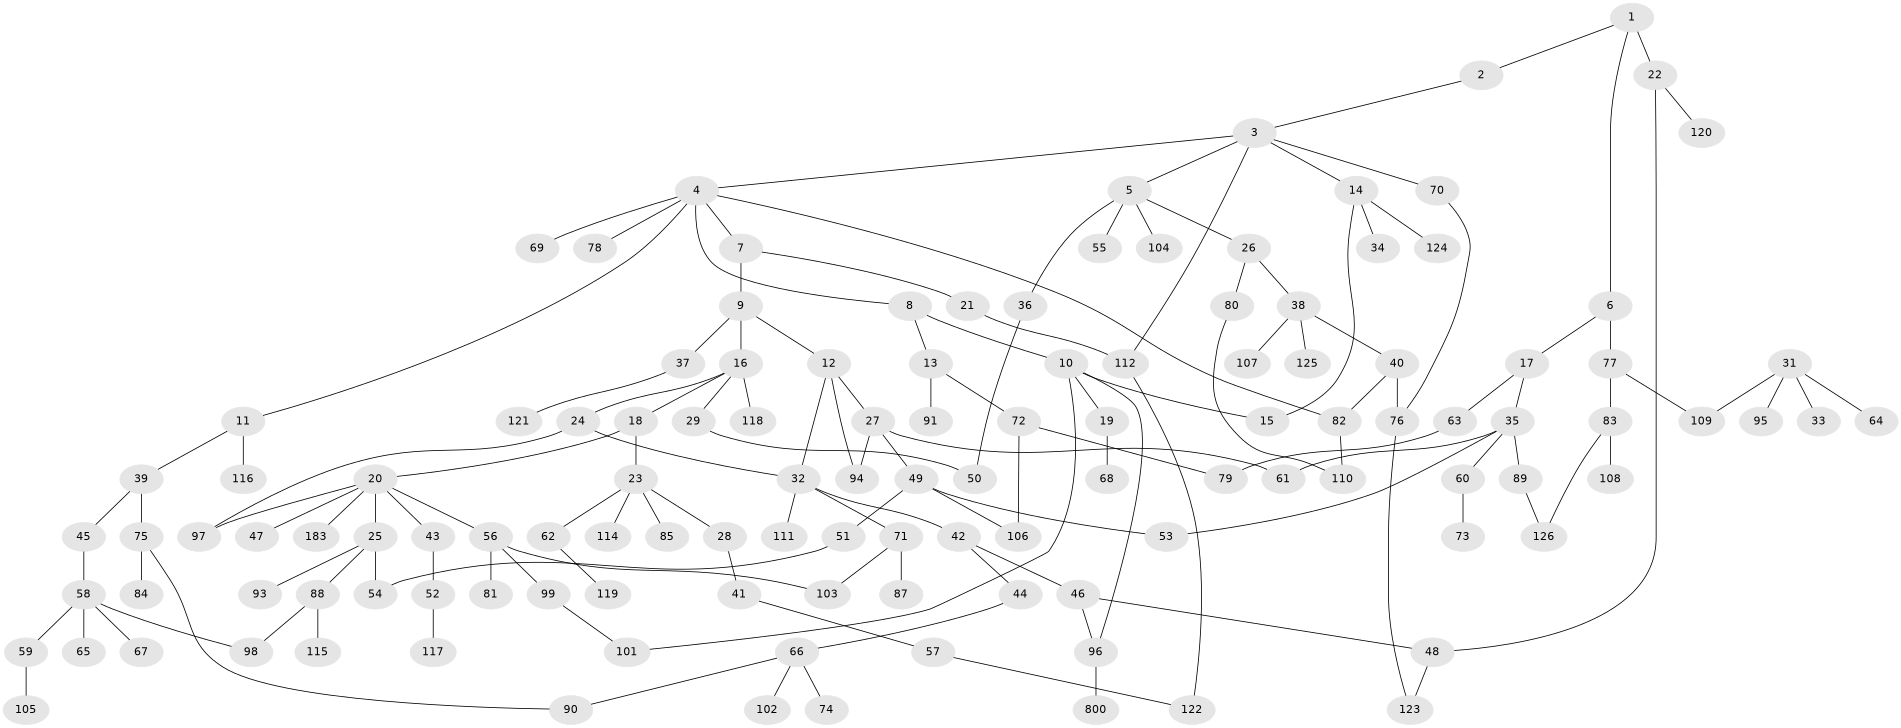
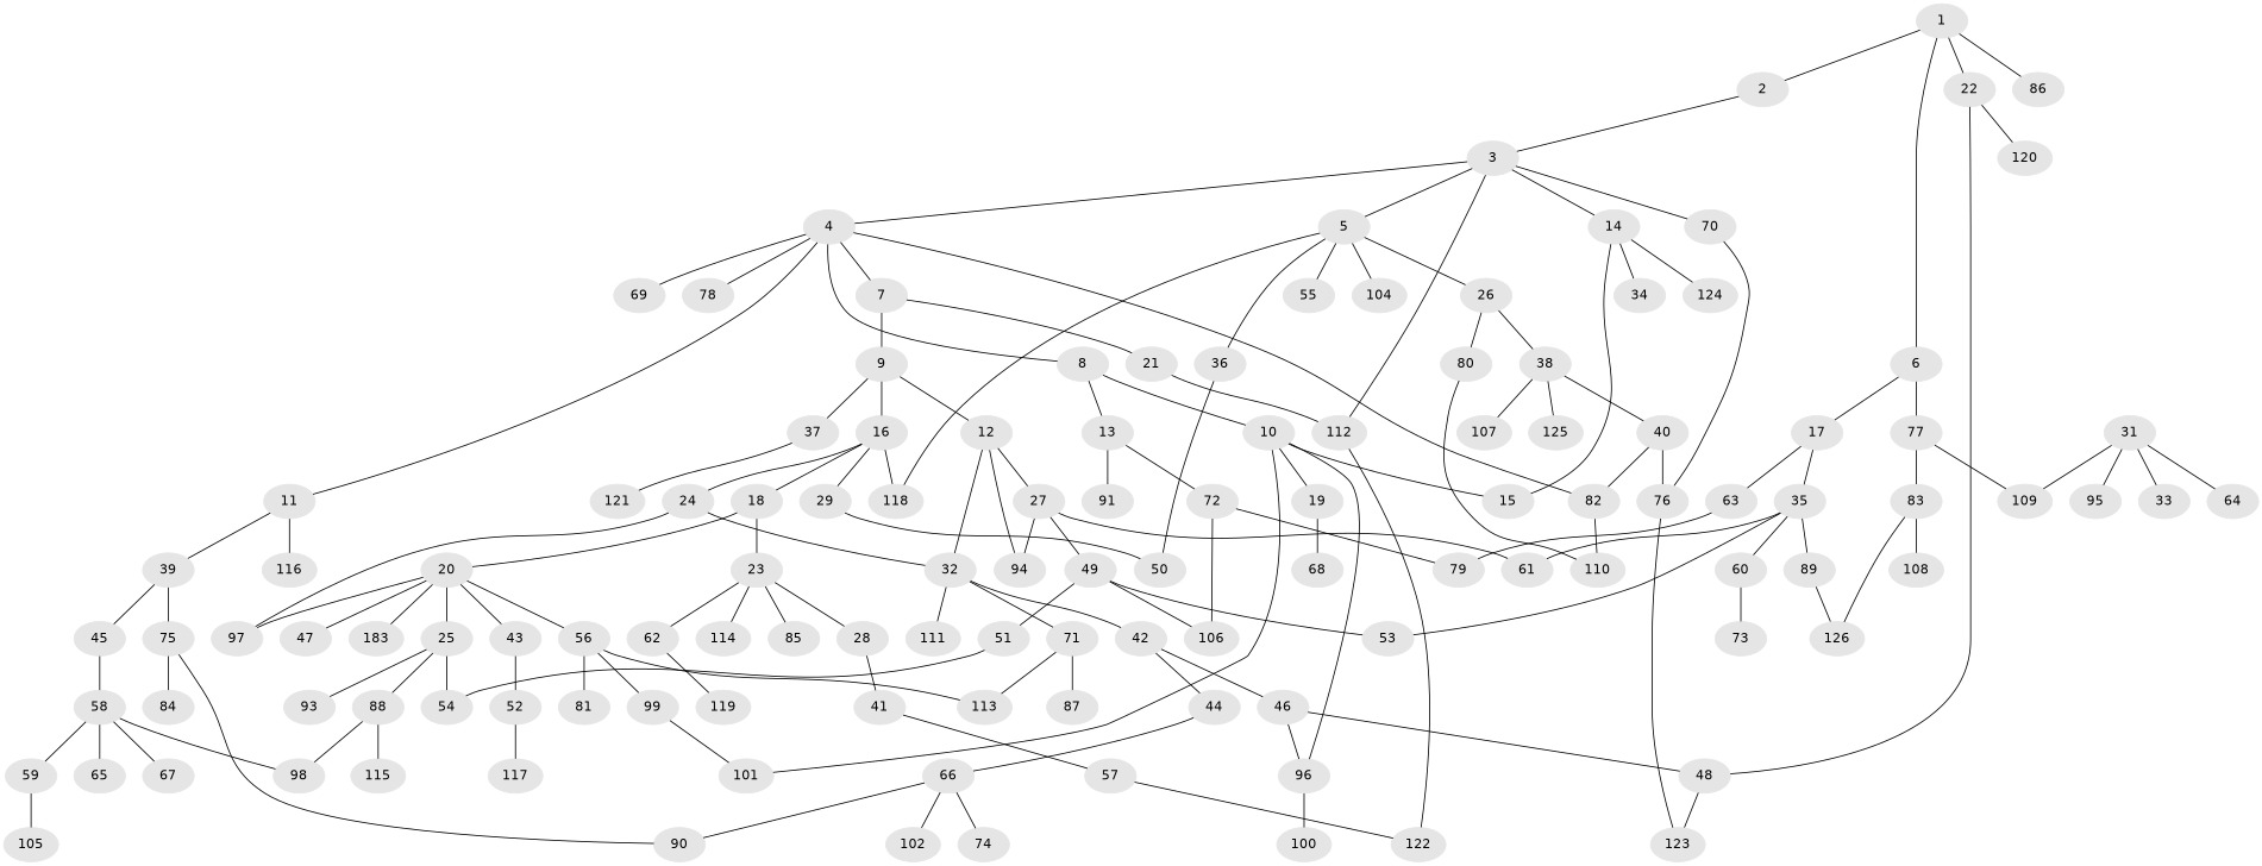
  graph {
    fontname="DejaVu Sans"
    node [color=gray90 fontname="DejaVu Sans" style=filled]
    edge [fontname="DejaVu Sans"]
    1
    2
    6
    22
+   86
    3
    17
    77
    48
    120
    4
    5
    14
    70
    112
    7
    8
    11
    69
    78
    82
    26
    36
    55
    104
    118
    15
    34
    124
    76
    122
    9
    21
    10
    13
    39
    116
    110
    38
    80
    50
    35
    63
    109
    83
    12
    16
    37
    19
    96
    101
    72
    91
    27
    32
    94
    18
    24
    29
    121
    68
-   100 [label=800]
+   100
    45
    75
    49
    61
    42
    71
    111
    106
    79
    20
    23
    97
    53
    60
    89
    25
    43
    47
    56
    n82 [label=183]
    28
    62
    85
    114
    54
    88
    93
    31
    33
    64
    95
    52
    81
    99
-   113 [label=103]
+   113
    123
    41
    119
    98
    115
    40
    107
    125
    51
    57
    44
    46
    87
    73
    126
    58
    90
    84
    66
    117
    74
    102
    59
    65
    67
    105
    108
    1 -- 2
    1 -- 6
    1 -- 22
+   1 -- 86
    2 -- 3
    6 -- 17
    6 -- 77
    22 -- 48
    22 -- 120
    3 -- 4
    3 -- 5
    3 -- 14
    3 -- 70
    3 -- 112
    17 -- 35
    17 -- 63
    77 -- 109
    77 -- 83
    48 -- 123
    4 -- 7
    4 -- 8
    4 -- 11
    4 -- 69
    4 -- 78
    4 -- 82
    5 -- 26
    5 -- 36
    5 -- 55
    5 -- 104
+   5 -- 118
    14 -- 15
    14 -- 34
    14 -- 124
    70 -- 76
    112 -- 122
    7 -- 9
    7 -- 21
    8 -- 10
    8 -- 13
    11 -- 39
    11 -- 116
    82 -- 110
    26 -- 38
    26 -- 80
    36 -- 50
    76 -- 123
    9 -- 12
    9 -- 16
    9 -- 37
    21 -- 112
    10 -- 15
    10 -- 19
    10 -- 96
    10 -- 101
    13 -- 72
    13 -- 91
    39 -- 45
    39 -- 75
    38 -- 40
    38 -- 107
    38 -- 125
    80 -- 110
    35 -- 61
    35 -- 53
    35 -- 60
    35 -- 89
    63 -- 79
    83 -- 126
    83 -- 108
    12 -- 27
    12 -- 32
    12 -- 94
    16 -- 118
    16 -- 18
    16 -- 24
    16 -- 29
    37 -- 121
    19 -- 68
    96 -- 100
    72 -- 106
    72 -- 79
    27 -- 94
    27 -- 49
    27 -- 61
    32 -- 42
    32 -- 71
    32 -- 111
    18 -- 20
    18 -- 23
    24 -- 32
    24 -- 97
    29 -- 50
    45 -- 58
    75 -- 90
    75 -- 84
    49 -- 106
    49 -- 53
    49 -- 51
    42 -- 44
    42 -- 46
    71 -- 113
    71 -- 87
    20 -- 97
    20 -- 25
    20 -- 43
    20 -- 47
    20 -- 56
    20 -- n82
    23 -- 28
    23 -- 62
    23 -- 85
    23 -- 114
    60 -- 73
    89 -- 126
    25 -- 54
    25 -- 88
    25 -- 93
    43 -- 52
    56 -- 81
    56 -- 99
    56 -- 113
    28 -- 41
    62 -- 119
    88 -- 98
    88 -- 115
    31 -- 109
    31 -- 33
    31 -- 64
    31 -- 95
    52 -- 117
    99 -- 101
    41 -- 57
    40 -- 82
    40 -- 76
    51 -- 54
    57 -- 122
    44 -- 66
    46 -- 48
    46 -- 96
    58 -- 98
    58 -- 59
    58 -- 65
    58 -- 67
    66 -- 90
    66 -- 74
    66 -- 102
    59 -- 105
  }
